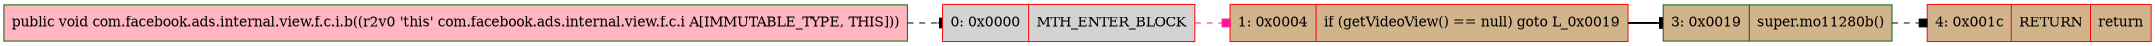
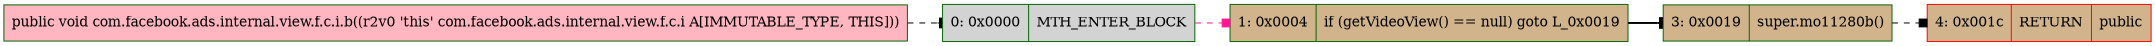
  digraph {
    rankdir=LR
    node [color=red fillcolor=tan shape=record style=filled]
    edge [arrowhead=box color=black style=dashed]
-   n1 [fillcolor=lightgrey label="{0\:\ 0x0000|MTH_ENTER_BLOCK\l}"]
-   n2 [label="{1\:\ 0x0004|if (getVideoView() == null) goto L_0x0019\l}"]
+   n1 [color=darkgreen fillcolor=lightgrey label="{0\:\ 0x0000|MTH_ENTER_BLOCK\l}"]
+   n2 [color=darkgreen label="{1\:\ 0x0004|if (getVideoView() == null) goto L_0x0019\l}"]
    n3 [color=darkgreen label="{3\:\ 0x0019|super.mo11280b()\l}"]
-   n4 [label="{4\:\ 0x001c|RETURN\l|return\l}"]
+   n4 [label="{4\:\ 0x001c|RETURN\l|public\l}"]
    n5 [color=darkgreen fillcolor=lightpink label="{public void com.facebook.ads.internal.view.f.c.i.b((r2v0 'this' com.facebook.ads.internal.view.f.c.i A[IMMUTABLE_TYPE, THIS])) }"]
    n1 -> n2 [color=deeppink]
    n2 -> n3 [arrowhead=tee style=bold]
    n3 -> n4
    n5 -> n1 [arrowhead=tee]
  }
